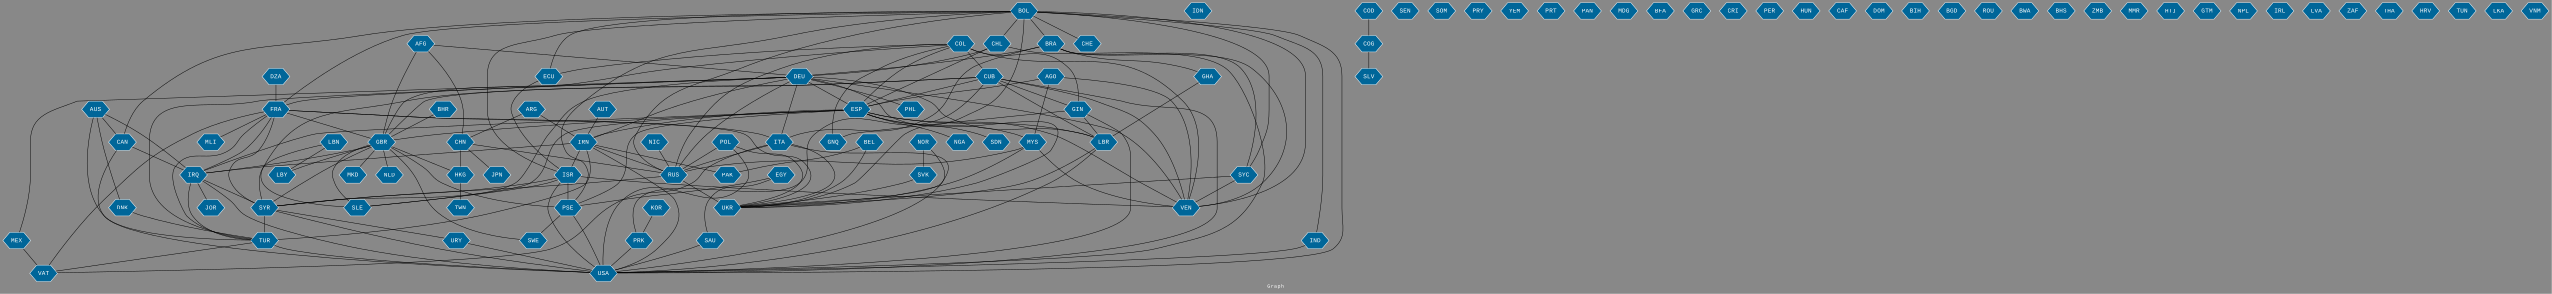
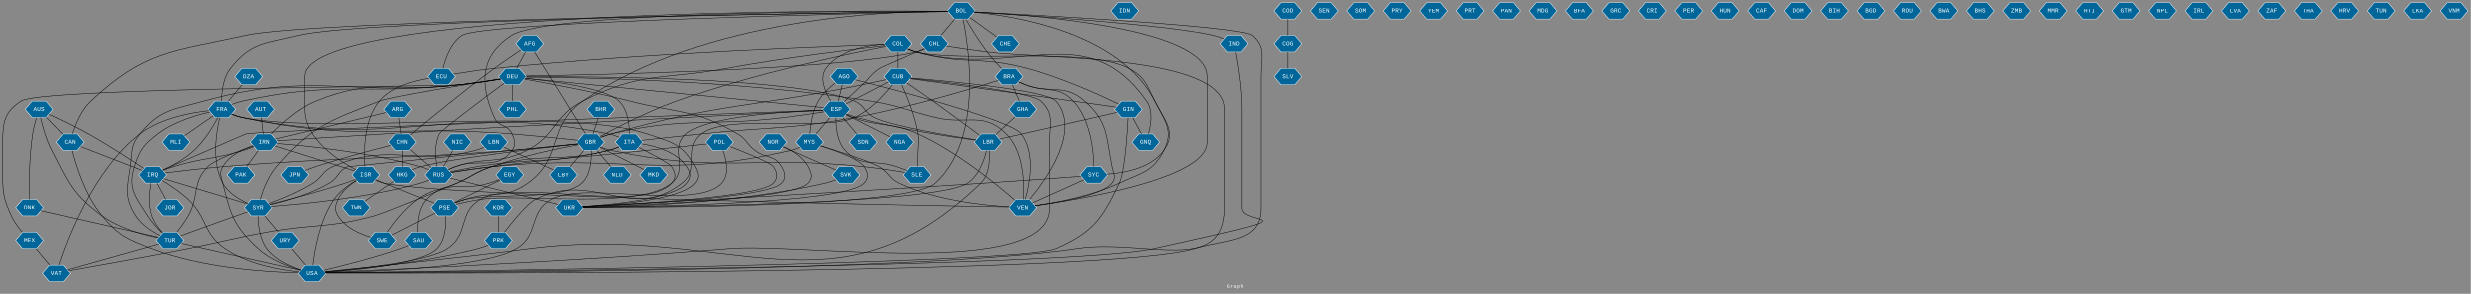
  graph {
    bgcolor="#888888"
    fontcolor=white
    fontname="Liberation Mono"
    fontsize=12
    label="Graph"
    node [color=white fillcolor="#006699" fontcolor=white fontname="Liberation Mono" shape=hexagon style=filled]
    edge [arrowhead=open color=black fontcolor=white fontname="Liberation Mono" fontsize=12 weight=1]
    n1 [label=CAN]
    n2 [label=USA]
    n3 [label=IRQ]
    n4 [label=SYR]
    n5 [label=TUR]
    n6 [label=JOR]
    n7 [label=ITA]
    n8 [label=UKR]
    n9 [label=RUS]
    n10 [label=VAT]
    n11 [label=GBR]
    n12 [label=PSE]
    n13 [label=HKG]
    n14 [label=LBY]
    n15 [label=NLD]
    n16 [label=SWE]
    n17 [label=SLE]
    n18 [label=MKD]
    n19 [label=TWN]
    n20 [label=URY]
    n21 [label=BRA]
    n22 [label=DEU]
    n23 [label=VEN]
    n24 [label=SYC]
    n25 [label=GHA]
    n26 [label=ESP]
    n27 [label=LBR]
    n28 [label=IRN]
    n29 [label=MEX]
    n30 [label=FRA]
    n31 [label=PHL]
    n32 [label=NGA]
    n33 [label=SDN]
    n34 [label=MYS]
    n35 [label=ISR]
    n36 [label=PAK]
    n37 [label=EGY]
    n38 [label=SAU]
    n39 [label=MLI]
    n40 [label=BOL]
    n41 [label=CHL]
    n42 [label=IND]
    n43 [label=ECU]
    n44 [label=CHE]
    n45 [label=CUB]
    n46 [label=GIN]
    n47 [label=PRK]
    n48 [label=ARG]
    n49 [label=CHN]
    n50 [label=JPN]
    n51 [label=IDN]
    n52 [label=LBN]
    n53 [label=COL]
    n54 [label=GNQ]
    n55 [label=COD]
    n56 [label=COG]
    n57 [label=SLV]
    n58 [label=SEN]
    n59 [label=SOM]
    n60 [label=PRY]
    n61 [label=AFG]
    n62 [label=AUS]
    n63 [label=DNK]
    n64 [label=YEM]
    n65 [label=PRT]
-   n66 [label=BEL]
    n67 [label=PAN]
    n68 [label=MDG]
    n69 [label=POL]
    n70 [label=BFA]
    n71 [label=GRC]
    n72 [label=CRI]
    n73 [label=PER]
    n74 [label=HUN]
    n75 [label=CAF]
    n76 [label=KOR]
    n77 [label=DOM]
    n78 [label=BIH]
    n79 [label=BGD]
    n80 [label=NIC]
    n81 [label=ROU]
    n82 [label=NOR]
    n83 [label=SVK]
    n84 [label=BWA]
    n85 [label=BHS]
    n86 [label=ZMB]
    n87 [label=BHR]
    n88 [label=MMR]
    n89 [label=HTI]
    n90 [label=AUT]
    n91 [label=AGO]
    n92 [label=DZA]
    n93 [label=GTM]
    n94 [label=NPL]
    n95 [label=IRL]
    n96 [label=LVA]
    n97 [label=ZAF]
    n98 [label=THA]
    n99 [label=HRV]
    n100 [label=TUN]
    n101 [label=LKA]
    n102 [label=VNM]
    n1 -- n2 [weight=3]
    n1 -- n3 [weight=2]
    n3 -- n2 [weight=3]
    n3 -- n4 [weight=12]
    n3 -- n5 [weight=3]
    n3 -- n6
    n4 -- n2 [weight=4]
    n4 -- n5 [weight=15]
    n4 -- n20 [weight=2]
    n5 -- n2 [weight=4]
    n5 -- n10
    n7 -- n2
    n7 -- n8 [weight=2]
    n7 -- n9 [weight=3]
    n7 -- n10
    n9 -- n4
    n9 -- n8 [weight=22]
    n11 -- n3 [weight=3]
    n11 -- n4
    n11 -- n12 [weight=3]
    n11 -- n13
    n11 -- n14
    n11 -- n15
    n11 -- n16
    n11 -- n17 [weight=2]
    n11 -- n18 [weight=2]
    n12 -- n2
    n12 -- n16 [weight=5]
    n13 -- n19
    n20 -- n2 [weight=2]
    n21 -- n7
-   n21 -- n22
    n21 -- n23
    n21 -- n24
    n21 -- n25
    n22 -- n4
    n22 -- n5
    n22 -- n7
    n22 -- n8 [weight=2]
    n22 -- n9
    n22 -- n23
    n22 -- n26
    n22 -- n27
    n22 -- n28
    n22 -- n29
    n22 -- n30
    n22 -- n31
    n24 -- n8
    n24 -- n23 [weight=3]
    n25 -- n27
    n26 -- n3 [weight=3]
    n26 -- n11
    n26 -- n12
    n26 -- n17
    n26 -- n23
    n26 -- n27 [weight=2]
    n26 -- n28
    n26 -- n32 [weight=3]
    n26 -- n33
    n26 -- n34
    n27 -- n2
    n27 -- n8
    n28 -- n2 [weight=2]
    n28 -- n3 [weight=3]
    n28 -- n5
    n28 -- n9 [weight=2]
    n28 -- n35
    n28 -- n36
    n29 -- n10 [weight=2]
    n30 -- n3
    n30 -- n4
    n30 -- n5
    n30 -- n7
    n30 -- n8
    n30 -- n10
    n30 -- n11
    n30 -- n39
    n34 -- n8
    n34 -- n9
    n34 -- n23
    n35 -- n2 [weight=2]
    n35 -- n4
    n35 -- n12 [weight=17]
-   n35 -- n17 [weight=2]
+   n35 -- n16 [weight=2]
    n35 -- n23
    n37 -- n12 [weight=3]
    n37 -- n38
    n38 -- n2
    n40 -- n1
    n40 -- n2
    n40 -- n8 [weight=2]
    n40 -- n9
    n40 -- n12
    n40 -- n21 [weight=2]
    n40 -- n23 [weight=2]
    n40 -- n24
    n40 -- n30
    n40 -- n35
    n40 -- n41 [weight=2]
    n40 -- n42
    n40 -- n43
    n40 -- n44
    n41 -- n2
    n41 -- n22
    n41 -- n26
    n42 -- n2
    n43 -- n35 [weight=2]
    n45 -- n2 [weight=5]
    n45 -- n11
    n45 -- n17
    n45 -- n23 [weight=2]
    n45 -- n26
    n45 -- n27
    n45 -- n46
    n45 -- n47
    n46 -- n2
    n46 -- n27
    n46 -- n54 [weight=2]
    n47 -- n2 [weight=4]
    n48 -- n28
    n48 -- n49
    n49 -- n9 [weight=3]
    n49 -- n13 [weight=7]
    n49 -- n50
    n52 -- n4
    n52 -- n14 [weight=2]
    n53 -- n9
    n53 -- n11
    n53 -- n23
    n53 -- n26
    n53 -- n43 [weight=3]
    n53 -- n45 [weight=11]
    n53 -- n46 [weight=2]
    n53 -- n54 [weight=2]
    n55 -- n56
    n56 -- n57
    n61 -- n11 [weight=2]
    n61 -- n22
    n61 -- n49
    n62 -- n1
    n62 -- n3
    n62 -- n5 [weight=2]
    n62 -- n63 [weight=2]
    n63 -- n5 [weight=2]
-   n66 -- n8
-   n66 -- n36
    n69 -- n2
    n69 -- n8 [weight=2]
    n69 -- n9 [weight=2]
    n76 -- n47 [weight=3]
    n80 -- n9
    n82 -- n8
    n82 -- n83
    n83 -- n8
    n87 -- n11
    n90 -- n28
    n91 -- n23
    n91 -- n26
    n91 -- n34
    n92 -- n30
  }
